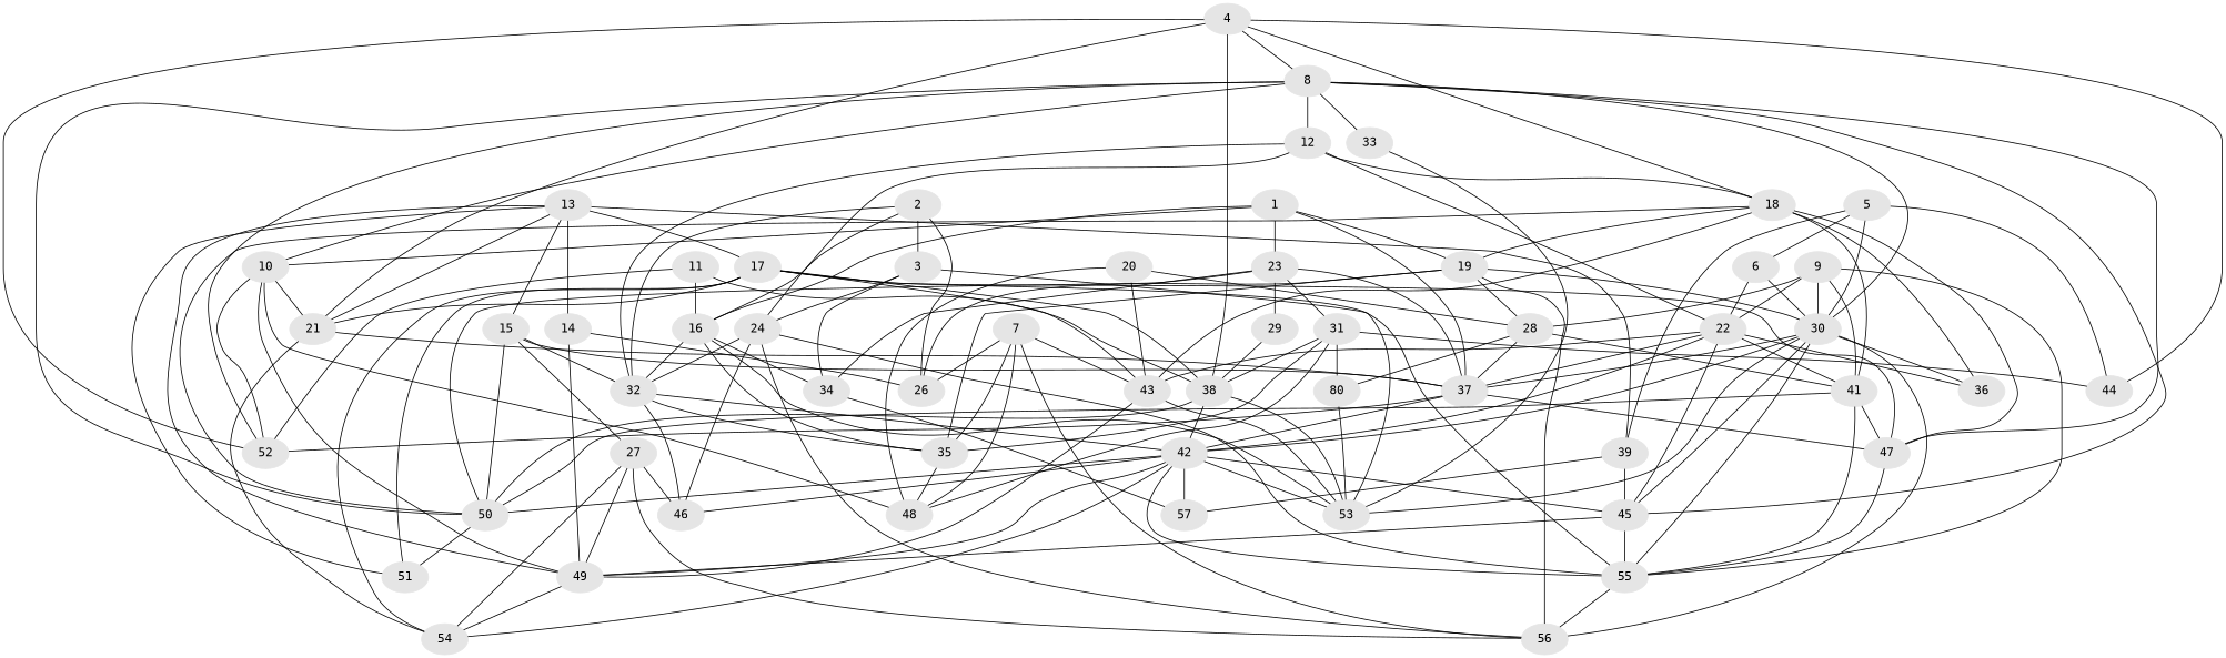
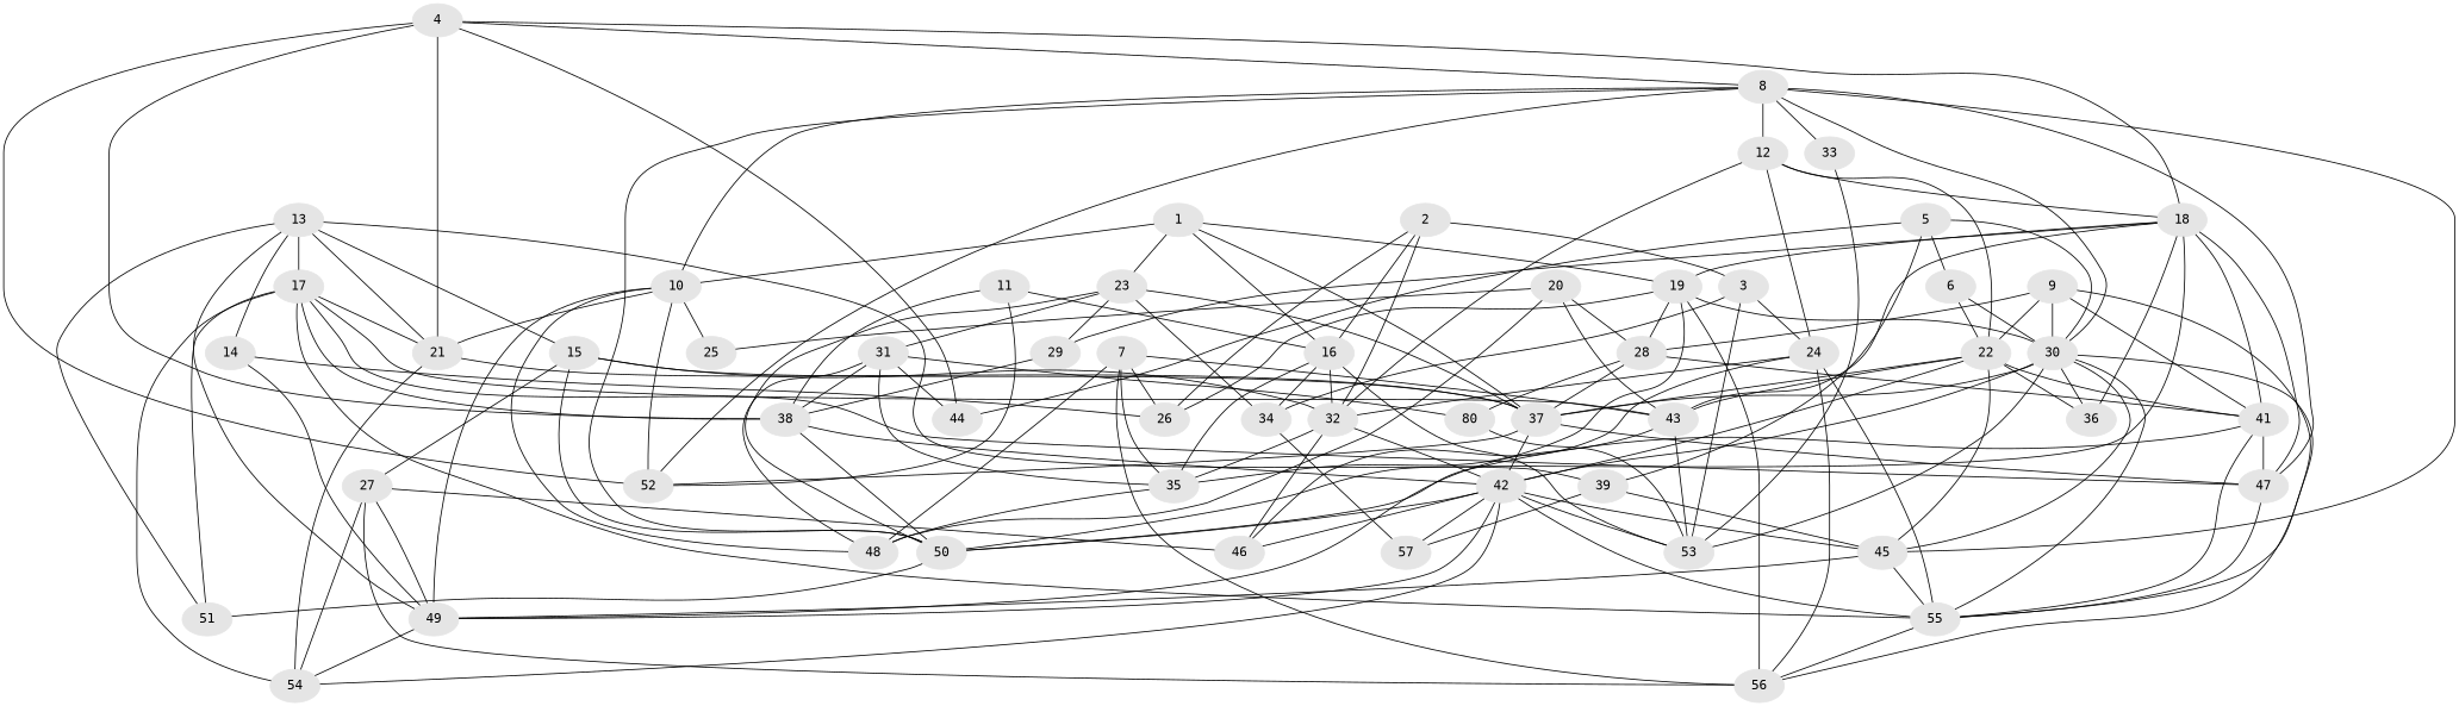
  graph {
    fontname="DejaVu Sans Mono"
    node [color=gray90 fontname="DejaVu Sans Mono" style=filled]
    edge [fontname="DejaVu Sans Mono" weight=1.0]
    1
    10
    16
    19
    23
    37
    21
    52
    48
+   25
    49
    32
    34
    53
    35
    26
    30
    56
    28
    50
    29
    31
    47
    42
    2
    3
    24
    46
    55
    57
    4
    8
    18
    38
    44
    12
    33
    45
    43
    41
    36
    54
    5
    6
    39
    22
    7
    51
    9
    n50 [label=80]
    11
    13
    14
    15
    17
    27
    20
    1 -- 10 [weight=2.0]
    1 -- 16
    1 -- 19
    1 -- 23
    1 -- 37
    10 -- 21
    10 -- 52
    10 -- 48 [weight=2.0]
+   10 -- 25
    10 -- 49
    16 -- 32
    16 -- 34
    16 -- 53
    16 -- 35
    19 -- 35
    19 -- 26
    19 -- 30
    19 -- 56 [weight=3.0]
    19 -- 28 [weight=2.0]
    23 -- 37
    23 -- 34
    23 -- 50
    23 -- 29
    23 -- 31
    37 -- 52
    37 -- 47
    37 -- 42
    21 -- 37
    21 -- 54
    49 -- 54 [weight=2.0]
    32 -- 35
    32 -- 42
    32 -- 46 [weight=2.0]
    34 -- 57
    35 -- 48
    30 -- 37
    30 -- 53
    30 -- 56
    30 -- 42
    30 -- 55
    30 -- 45
    30 -- 36
    28 -- 37 [weight=2.0]
    28 -- 41 [weight=3.0]
    28 -- n50
    50 -- 51
    29 -- 38
    31 -- 48
    31 -- 35
    31 -- 38
    31 -- 44 [weight=2.0]
    31 -- n50 [weight=2.0]
    47 -- 55
    42 -- 49
    42 -- 53
    42 -- 50 [weight=2.0]
    42 -- 46
    42 -- 55
    42 -- 57
    42 -- 45 [weight=2.0]
    42 -- 54
    2 -- 16
    2 -- 32
    2 -- 26
    2 -- 3
    3 -- 34
    3 -- 53
    3 -- 24
    24 -- 32
    24 -- 56
    24 -- 46
    24 -- 55
    55 -- 56
    4 -- 21
    4 -- 52
    4 -- 8
    4 -- 18
    4 -- 38 [weight=2.0]
    4 -- 44
    8 -- 10
    8 -- 52 [weight=2.0]
    8 -- 30
    8 -- 50
    8 -- 47
    8 -- 12
    8 -- 33 [weight=2.0]
    8 -- 45
    18 -- 19
    18 -- 50
+   18 -- 29
    18 -- 47
    18 -- 43 [weight=2.0]
    18 -- 41
    18 -- 36 [weight=2.0]
-   38 -- 53
    38 -- 50 [weight=2.0]
    38 -- 42
    12 -- 32
    12 -- 24
    12 -- 18
    12 -- 22
    33 -- 53
    45 -- 49
    45 -- 55
    43 -- 49
    43 -- 53
    41 -- 50
    41 -- 47
    41 -- 55
    5 -- 30
    5 -- 44
    5 -- 6
    5 -- 39
    6 -- 30
    6 -- 22
    39 -- 57
    39 -- 45
    22 -- 37 [weight=2.0]
    22 -- 42
    22 -- 45
    22 -- 43
    22 -- 41
    22 -- 36
    7 -- 48
    7 -- 35
    7 -- 26
    7 -- 56
    7 -- 43
    9 -- 30 [weight=2.0]
    9 -- 28
    9 -- 55
    9 -- 41 [weight=2.0]
    9 -- 22
    n50 -- 53
    11 -- 16
    11 -- 52
    11 -- 38
    13 -- 21
    13 -- 49
    13 -- 39
    13 -- 51
    13 -- 14
    13 -- 15
    13 -- 17 [weight=2.0]
    14 -- 49
    14 -- 26
    15 -- 37
    15 -- 32
    15 -- 50 [weight=2.0]
    15 -- 27
    17 -- 21
    17 -- 47 [weight=2.0]
    17 -- 55
    17 -- 38
    17 -- 43
    17 -- 54 [weight=3.0]
    17 -- 51
    27 -- 49
    27 -- 56
    27 -- 46
    27 -- 54
    20 -- 48
+   20 -- 25 [weight=2.0]
    20 -- 28
    20 -- 43
  }
